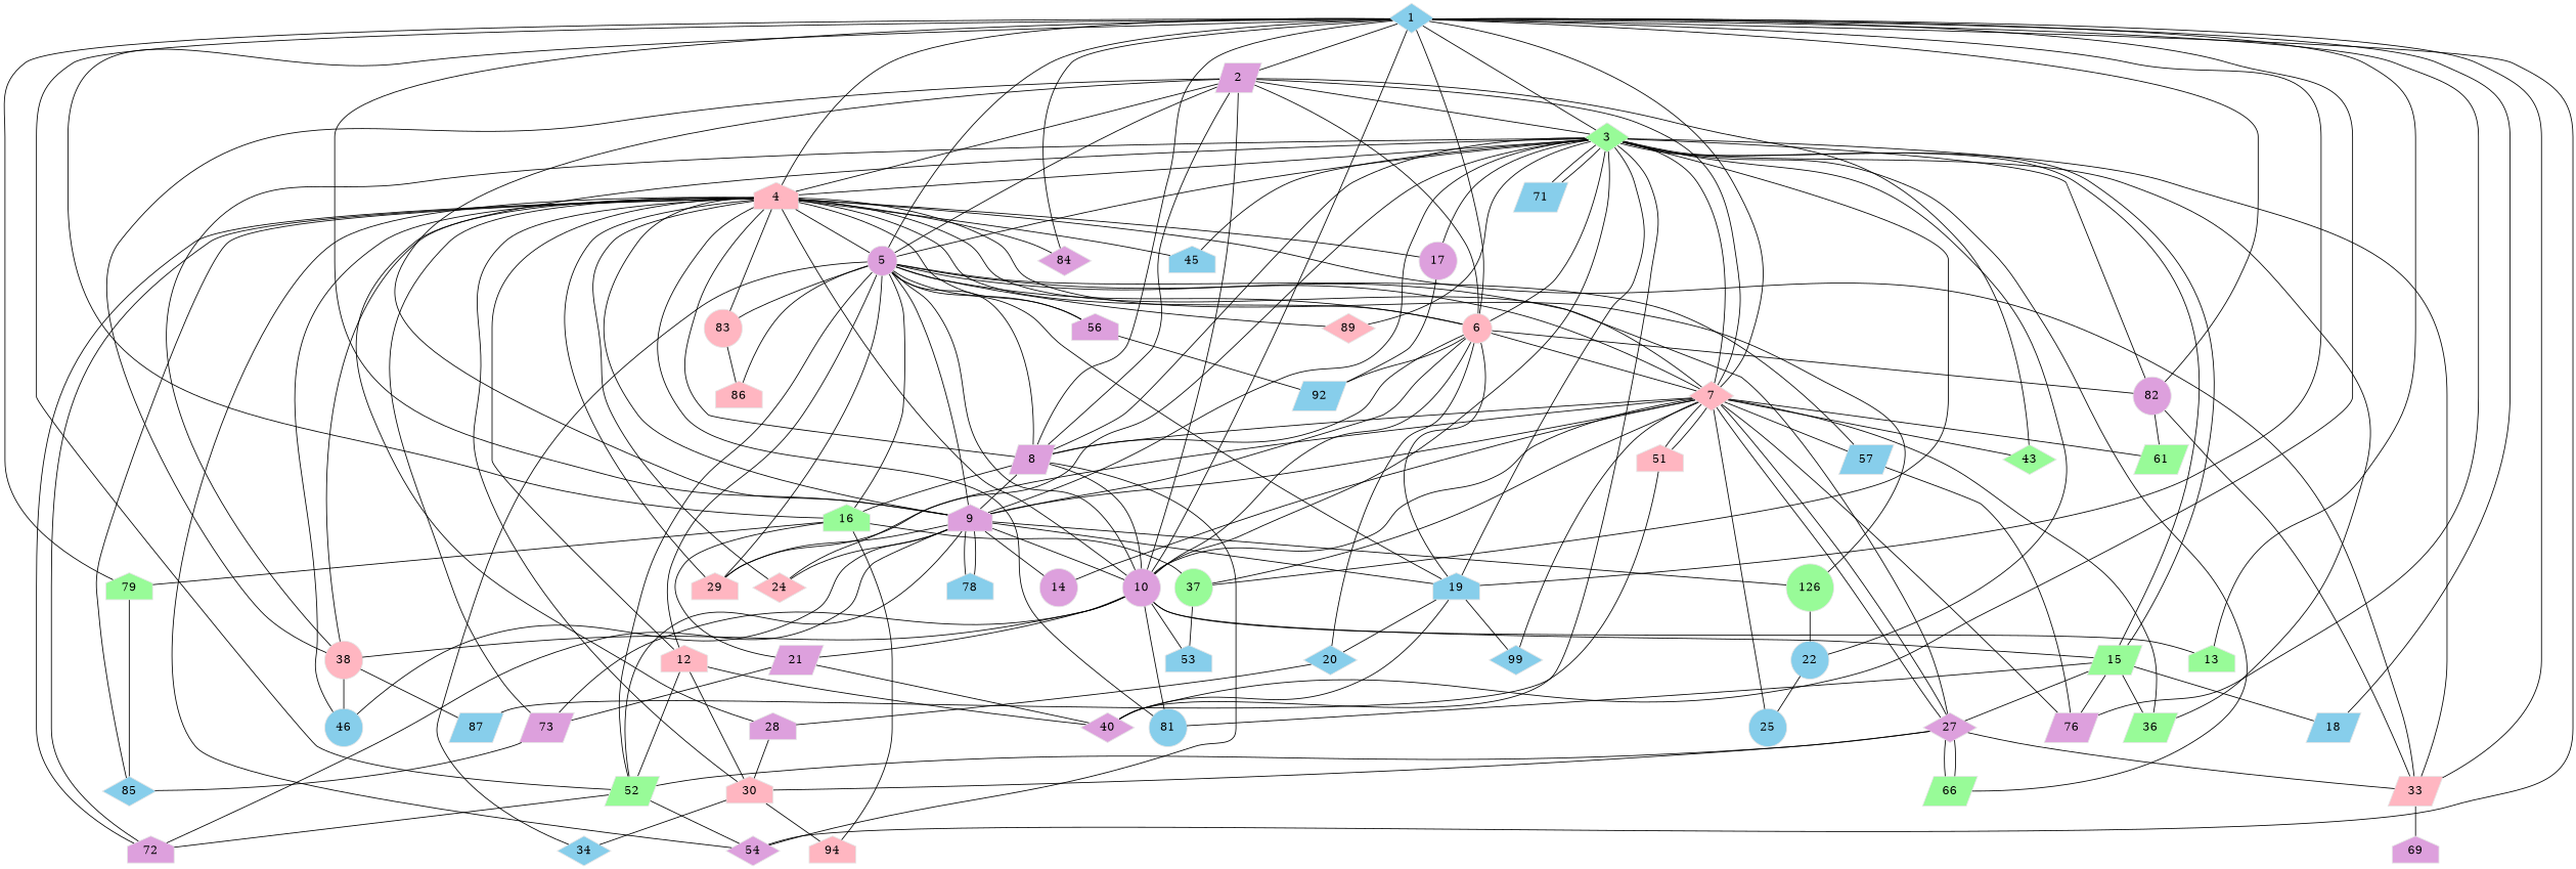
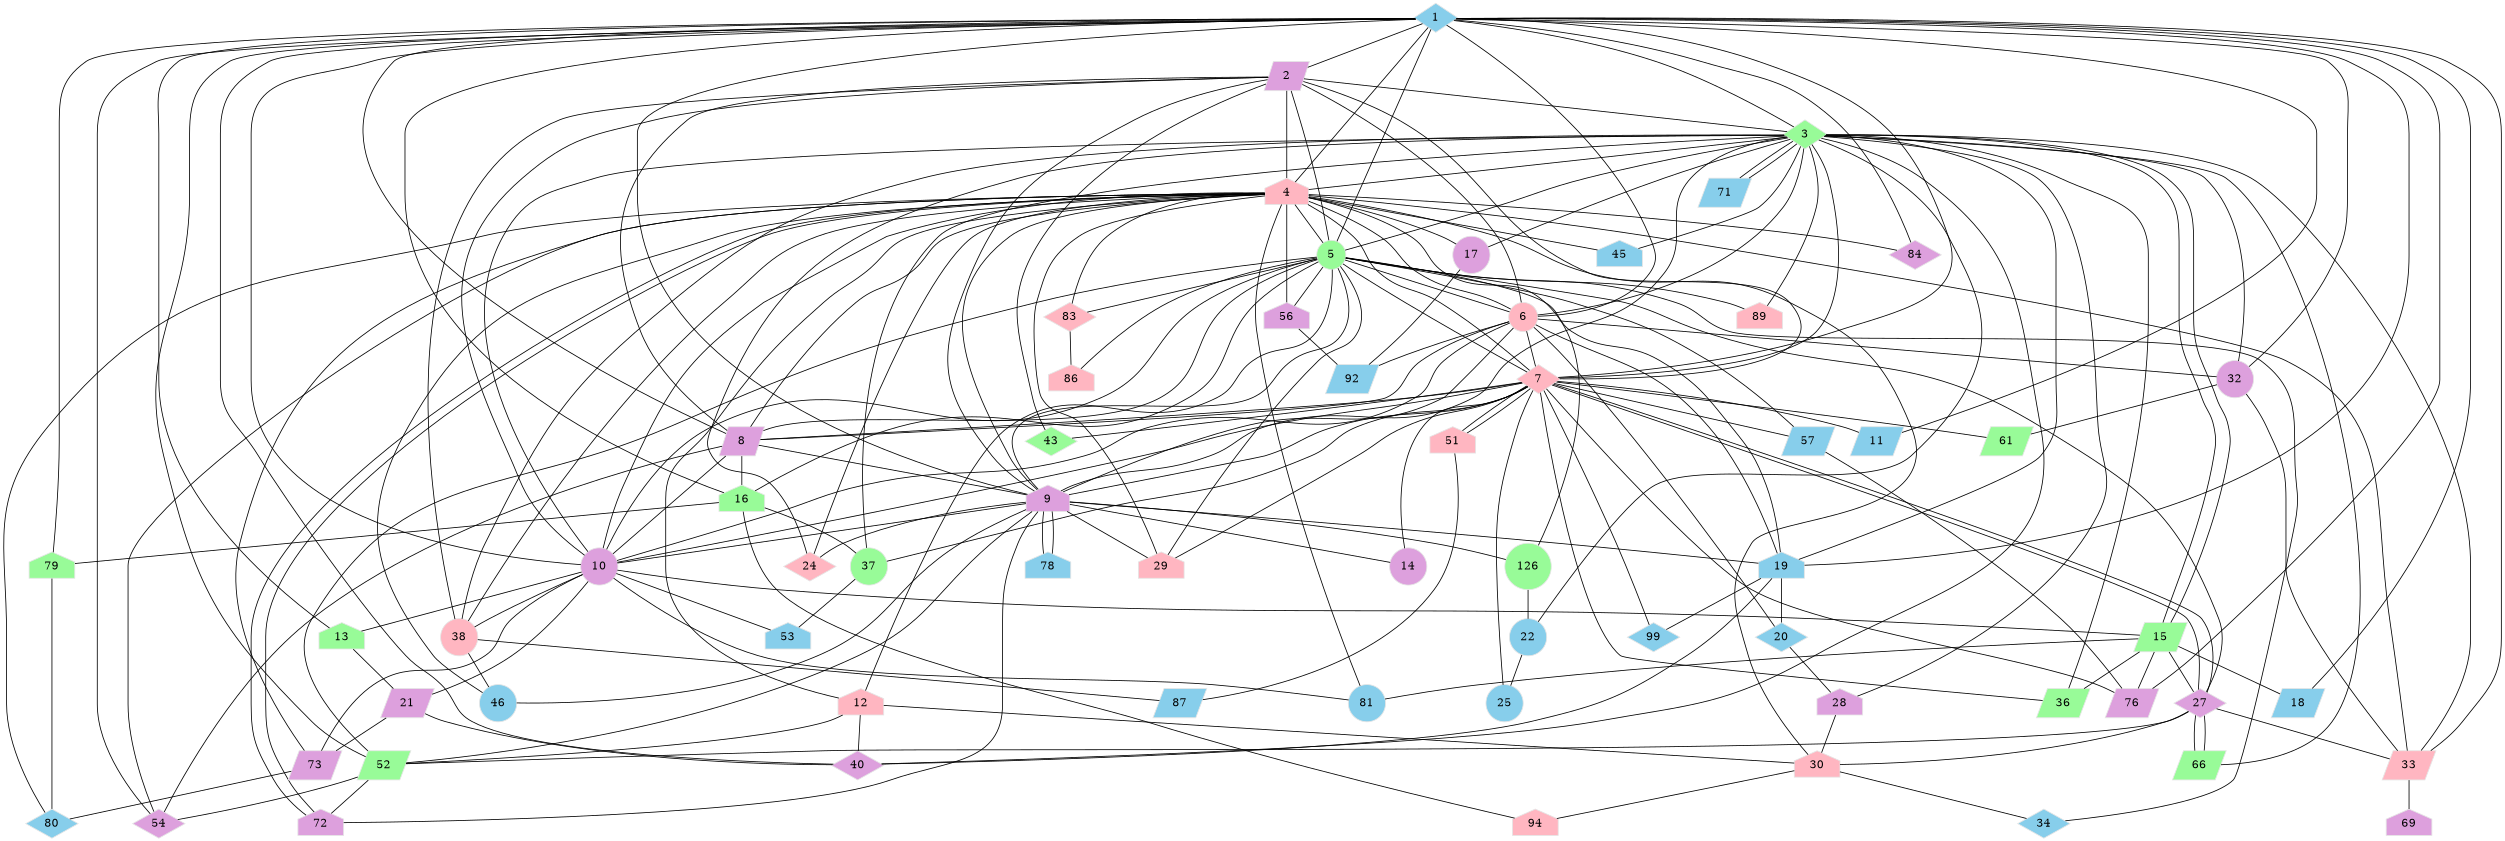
  graph {
    node [color=gray90 fillcolor=skyblue shape=house style=filled]
    2 [fillcolor=plum shape=parallelogram super="+110+48"]
    3 [fillcolor=palegreen shape=diamond super="+31+50+106+112+129+35+39+58"]
    4 [fillcolor=lightpink]
-   5 [fillcolor=plum shape=circle super="+64"]
+   5 [fillcolor=palegreen shape=circle super="+64"]
    6 [fillcolor=lightpink shape=circle super="+118+55"]
    7 [fillcolor=lightpink shape=diamond super="+42+88+67+119+96"]
    8 [fillcolor=plum shape=parallelogram]
    9 [fillcolor=plum]
    10 [fillcolor=plum shape=circle super="+56"]
    38 [fillcolor=lightpink shape=circle super="+122"]
    43 [fillcolor=palegreen shape=diamond]
    1 [shape=diamond]
+   11 [shape=parallelogram]
    13 [fillcolor=palegreen]
    16 [fillcolor=palegreen super="+102+70"]
    18 [shape=parallelogram]
    19 [super="+60+130"]
-   32 [fillcolor=plum shape=circle super="+44" label=82]
+   32 [fillcolor=plum shape=circle super="+44"]
    33 [fillcolor=lightpink shape=parallelogram super="+109+124"]
    40 [fillcolor=plum shape=diamond super="+41"]
    52 [fillcolor=palegreen shape=parallelogram super="+117+91"]
    54 [fillcolor=plum shape=diamond super="+95"]
    76 [fillcolor=plum shape=parallelogram super="+104"]
    79 [fillcolor=palegreen]
    84 [fillcolor=plum shape=diamond]
    15 [fillcolor=palegreen shape=parallelogram super="+23+62"]
    17 [fillcolor=plum shape=circle super="+114"]
    22 [shape=circle]
    24 [fillcolor=lightpink shape=diamond]
    28 [fillcolor=plum]
    36 [fillcolor=palegreen shape=parallelogram super="+107"]
    37 [fillcolor=palegreen shape=circle]
    45
    66 [fillcolor=palegreen shape=parallelogram super="+120"]
    71 [shape=parallelogram]
-   89 [fillcolor=lightpink shape=diamond]
+   89 [fillcolor=lightpink]
    12 [fillcolor=lightpink]
    n38 [fillcolor=plum label=56]
    29 [fillcolor=lightpink super="+47"]
    30 [fillcolor=lightpink super="+103"]
    46 [shape=circle super="+75"]
    72 [fillcolor=plum super="+82"]
    73 [fillcolor=plum shape=parallelogram]
-   80 [shape=diamond super="+90" label=85]
+   80 [shape=diamond super="+90"]
    81 [shape=circle super="+98"]
-   83 [fillcolor=lightpink shape=circle]
+   83 [fillcolor=lightpink shape=diamond]
    126 [fillcolor=palegreen shape=circle]
    27 [fillcolor=plum shape=diamond super="+74+127"]
    34 [shape=diamond]
    57 [shape=parallelogram]
    86 [fillcolor=lightpink]
    20 [shape=diamond]
    92 [shape=parallelogram]
    14 [fillcolor=plum shape=circle]
    25 [shape=circle]
    51 [fillcolor=lightpink]
    61 [fillcolor=palegreen shape=parallelogram]
    99 [shape=diamond]
    78
    21 [fillcolor=plum shape=parallelogram super="+85"]
    53
    94 [fillcolor=lightpink]
    69 [fillcolor=plum]
    87 [shape=parallelogram]
    2 -- 3
    2 -- 4 [weight=2]
    2 -- 5
    2 -- 6
    2 -- 7
    2 -- 8
    2 -- 9
    2 -- 10
    2 -- 38
    2 -- 43
    3 -- 4 [weight=2]
    3 -- 5 [weight=3]
    3 -- 6 [weight=2]
    3 -- 7 [weight=6]
-   3 -- 8
    3 -- 9 [weight=2]
    3 -- 10 [weight=2]
    3 -- 38
    3 -- 19 [weight=3]
    3 -- 32 [weight=2]
    3 -- 33
    3 -- 40
    3 -- 15 [weight=2]
    3 -- 15
    3 -- 17 [weight=2]
    3 -- 22
    3 -- 24
    3 -- 28
    3 -- 36
    3 -- 37
    3 -- 45
    3 -- 66
    3 -- 71
    3 -- 71
    3 -- 89
    4 -- 5
    4 -- 6 [weight=2]
    4 -- 7 [weight=2]
    4 -- 8
    4 -- 9
    4 -- 10
    4 -- 38
    4 -- 33
    4 -- 54
    4 -- 84
    4 -- 17
    4 -- 24
    4 -- 45
    4 -- 12
    4 -- n38
    4 -- 29
    4 -- 30
    4 -- 46
    4 -- 72
    4 -- 72
    4 -- 73
    4 -- 80
    4 -- 81
    4 -- 83
    4 -- 126
    5 -- 6
    5 -- 7
    5 -- 8
    5 -- 9
    5 -- 10 [weight=2]
    5 -- 16
    5 -- 19
    5 -- 52
    5 -- 89
    5 -- 12
    5 -- n38
    5 -- 29 [weight=2]
    5 -- 83
    5 -- 27
    5 -- 34
    5 -- 57
    5 -- 86
    6 -- 7 [weight=2]
    6 -- 8
    6 -- 9
    6 -- 10
    6 -- 19
    6 -- 32
    6 -- 20
    6 -- 92
    7 -- 8
    7 -- 9
    7 -- 10
    7 -- 43
+   7 -- 11
    7 -- 76
    7 -- 36
    7 -- 37
    7 -- 29 [weight=2]
    7 -- 27
    7 -- 27
    7 -- 57
    7 -- 14
    7 -- 25
    7 -- 51
    7 -- 51
    7 -- 61
    7 -- 99
    8 -- 9
    8 -- 10
    8 -- 16
    8 -- 54
    9 -- 10
    9 -- 19 [weight=2]
    9 -- 52
    9 -- 24
    9 -- 29
    9 -- 46
    9 -- 72
    9 -- 126
    9 -- 14
    9 -- 78
    9 -- 78
    10 -- 38
    10 -- 13
    10 -- 15
    10 -- 73
    10 -- 81
    10 -- 21
    10 -- 53
    38 -- 46
    38 -- 87
    1 -- 2 [weight=2]
    1 -- 3 [weight=2]
    1 -- 4
    1 -- 5
    1 -- 6
    1 -- 7
    1 -- 8
    1 -- 9
    1 -- 10
+   1 -- 11
    1 -- 13
    1 -- 16 [weight=2]
    1 -- 18
    1 -- 19
    1 -- 32
    1 -- 33
    1 -- 40
    1 -- 52
    1 -- 54
    1 -- 76
    1 -- 79
    1 -- 84
    16 -- 79
    16 -- 37
-   16 -- 21
+   13 -- 21
    16 -- 94
    19 -- 40
    19 -- 20
    19 -- 99
    32 -- 33
    32 -- 61
    33 -- 69
    52 -- 54
    52 -- 72
    79 -- 80
    15 -- 18
    15 -- 76
    15 -- 36 [weight=2]
    15 -- 81
    15 -- 27
    17 -- 92
    22 -- 25
    28 -- 30
    37 -- 53
    12 -- 40
    12 -- 52
    12 -- 30
    n38 -- 92
    30 -- 34
    30 -- 94
    73 -- 80
    83 -- 86
    126 -- 22
    27 -- 33
    27 -- 52
    27 -- 66
    27 -- 66
    27 -- 30
    57 -- 76
    20 -- 28
    51 -- 87
    21 -- 40
    21 -- 73
  }
